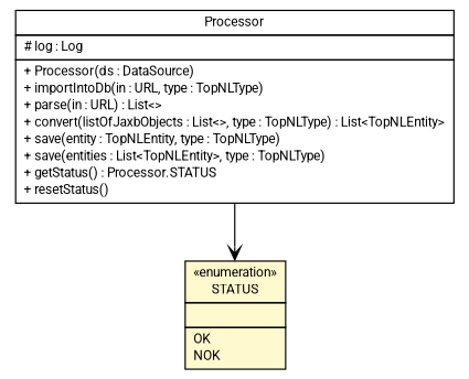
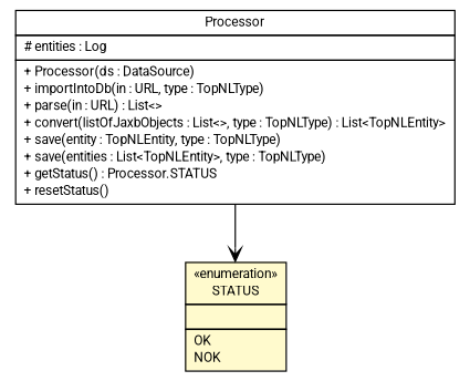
  digraph {
    nodesep=0.25
    ranksep=0.5
    fontname=Roboto
    node [fontcolor=black fontname=Roboto fontsize=10.0 shape=plaintext]
-   n1 [label=<<table title="nl.b3p.topnl.Processor" border="0" cellborder="1" cellspacing="0" cellpadding="2" port="p" href="./Processor.html"> 		<tr><td><table border="0" cellspacing="0" cellpadding="1"> <tr><td align="center" balign="center"> Processor </td></tr> 		</table></td></tr> 		<tr><td><table border="0" cellspacing="0" cellpadding="1"> <tr><td align="left" balign="left"> # log : Log </td></tr> 		</table></td></tr> 		<tr><td><table border="0" cellspacing="0" cellpadding="1"> <tr><td align="left" balign="left"> + Processor(ds : DataSource) </td></tr> <tr><td align="left" balign="left"> + importIntoDb(in : URL, type : TopNLType) </td></tr> <tr><td align="left" balign="left"> + parse(in : URL) : List&lt;&gt; </td></tr> <tr><td align="left" balign="left"> + convert(listOfJaxbObjects : List&lt;&gt;, type : TopNLType) : List&lt;TopNLEntity&gt; </td></tr> <tr><td align="left" balign="left"> + save(entity : TopNLEntity, type : TopNLType) </td></tr> <tr><td align="left" balign="left"> + save(entities : List&lt;TopNLEntity&gt;, type : TopNLType) </td></tr> <tr><td align="left" balign="left"> + getStatus() : Processor.STATUS </td></tr> <tr><td align="left" balign="left"> + resetStatus() </td></tr> 		</table></td></tr> 		</table>>]
+   n1 [label=<<table title="nl.b3p.topnl.Processor" border="0" cellborder="1" cellspacing="0" cellpadding="2" port="p" href="./Processor.html"> 		<tr><td><table border="0" cellspacing="0" cellpadding="1"> <tr><td align="center" balign="center"> Processor </td></tr> 		</table></td></tr> 		<tr><td><table border="0" cellspacing="0" cellpadding="1"> <tr><td align="left" balign="left"> # entities : Log </td></tr> 		</table></td></tr> 		<tr><td><table border="0" cellspacing="0" cellpadding="1"> <tr><td align="left" balign="left"> + Processor(ds : DataSource) </td></tr> <tr><td align="left" balign="left"> + importIntoDb(in : URL, type : TopNLType) </td></tr> <tr><td align="left" balign="left"> + parse(in : URL) : List&lt;&gt; </td></tr> <tr><td align="left" balign="left"> + convert(listOfJaxbObjects : List&lt;&gt;, type : TopNLType) : List&lt;TopNLEntity&gt; </td></tr> <tr><td align="left" balign="left"> + save(entity : TopNLEntity, type : TopNLType) </td></tr> <tr><td align="left" balign="left"> + save(entities : List&lt;TopNLEntity&gt;, type : TopNLType) </td></tr> <tr><td align="left" balign="left"> + getStatus() : Processor.STATUS </td></tr> <tr><td align="left" balign="left"> + resetStatus() </td></tr> 		</table></td></tr> 		</table>>]
    n2 [label=<<table title="nl.b3p.topnl.Processor.STATUS" border="0" cellborder="1" cellspacing="0" cellpadding="2" port="p" bgcolor="lemonChiffon" href="./Processor.STATUS.html"> 		<tr><td><table border="0" cellspacing="0" cellpadding="1"> <tr><td align="center" balign="center"> &#171;enumeration&#187; </td></tr> <tr><td align="center" balign="center"> STATUS </td></tr> 		</table></td></tr> 		<tr><td><table border="0" cellspacing="0" cellpadding="1"> <tr><td align="left" balign="left">  </td></tr> 		</table></td></tr> 		<tr><td><table border="0" cellspacing="0" cellpadding="1"> <tr><td align="left" balign="left"> OK </td></tr> <tr><td align="left" balign="left"> NOK </td></tr> 		</table></td></tr> 		</table>>]
    n1 -> n2 [arrowhead=open color=black fontcolor=black fontname=Roboto fontsize=10.0 headport=p labelfontname=Helvetica labelfontsize=10 tailport=p]
  }
